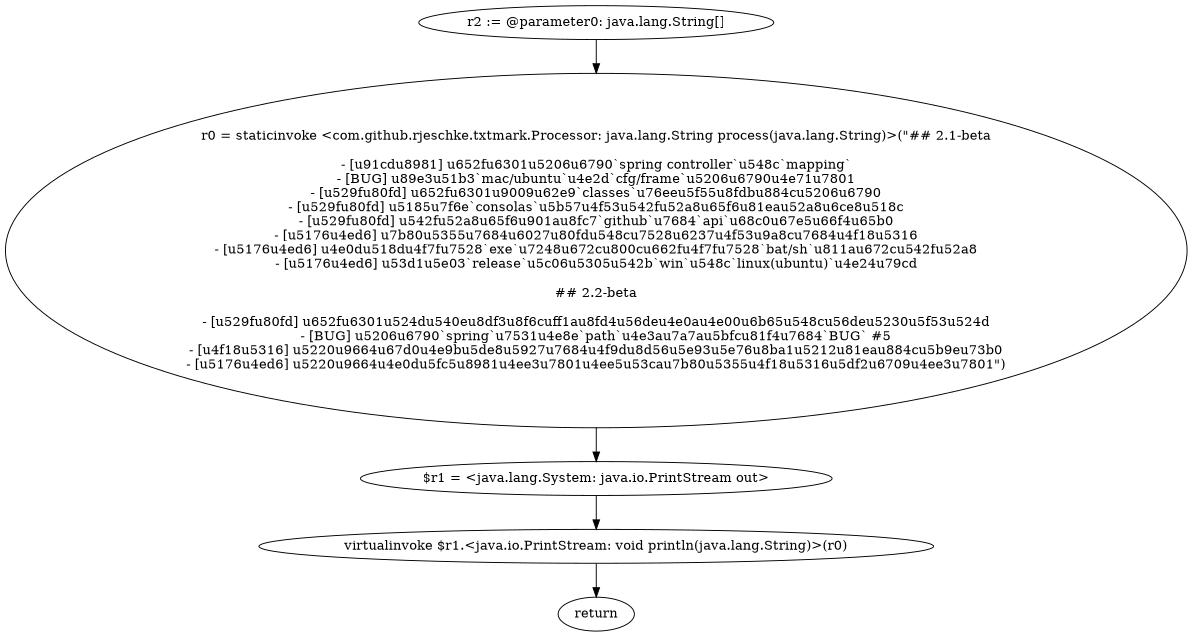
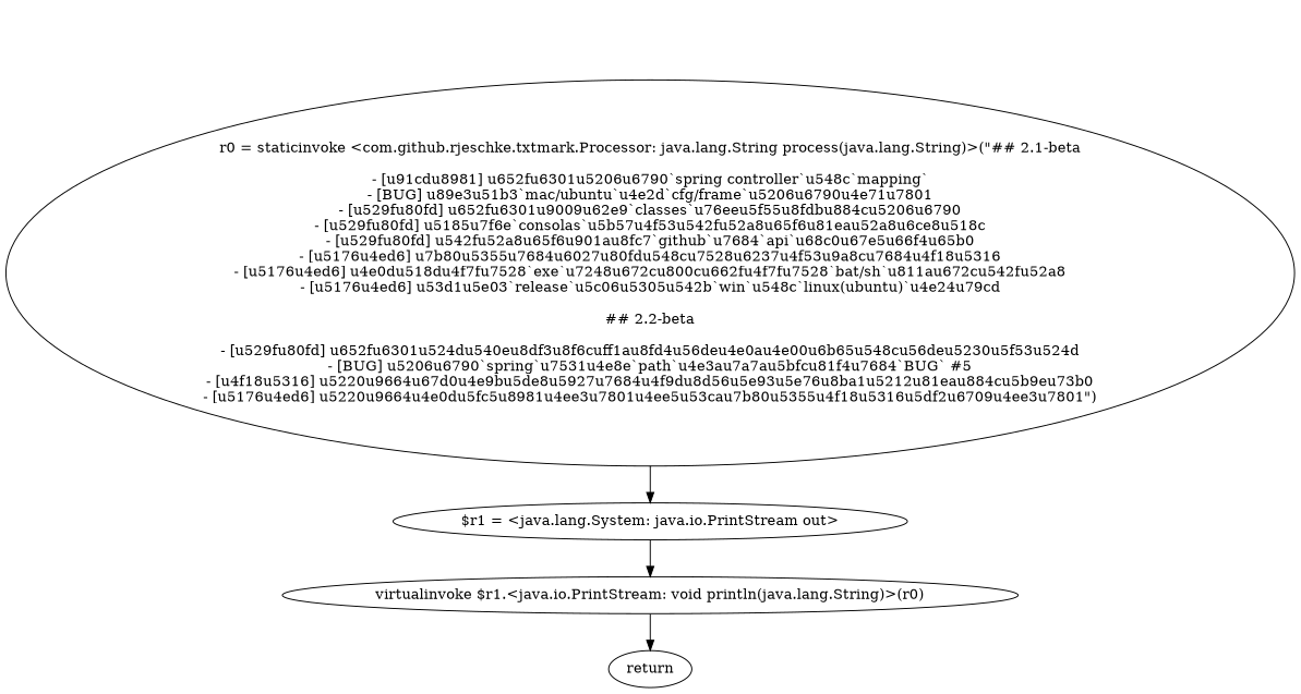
  digraph {
-   "r2 := @parameter0: java.lang.String[]"
    "r0 = staticinvoke <com.github.rjeschke.txtmark.Processor: java.lang.String process(java.lang.String)>(\"## 2.1-beta\n\n- [\u91cd\u8981] \u652f\u6301\u5206\u6790`spring controller`\u548c`mapping`\n- [BUG] \u89e3\u51b3`mac/ubuntu`\u4e2d`cfg/frame`\u5206\u6790\u4e71\u7801\n- [\u529f\u80fd] \u652f\u6301\u9009\u62e9`classes`\u76ee\u5f55\u8fdb\u884c\u5206\u6790\n- [\u529f\u80fd] \u5185\u7f6e`consolas`\u5b57\u4f53\u542f\u52a8\u65f6\u81ea\u52a8\u6ce8\u518c\n- [\u529f\u80fd] \u542f\u52a8\u65f6\u901a\u8fc7`github`\u7684`api`\u68c0\u67e5\u66f4\u65b0\n- [\u5176\u4ed6] \u7b80\u5355\u7684\u6027\u80fd\u548c\u7528\u6237\u4f53\u9a8c\u7684\u4f18\u5316\n- [\u5176\u4ed6] \u4e0d\u518d\u4f7f\u7528`exe`\u7248\u672c\u800c\u662f\u4f7f\u7528`bat/sh`\u811a\u672c\u542f\u52a8\n- [\u5176\u4ed6] \u53d1\u5e03`release`\u5c06\u5305\u542b`win`\u548c`linux(ubuntu)`\u4e24\u79cd\n\n## 2.2-beta\n\n- [\u529f\u80fd] \u652f\u6301\u524d\u540e\u8df3\u8f6c\uff1a\u8fd4\u56de\u4e0a\u4e00\u6b65\u548c\u56de\u5230\u5f53\u524d\n- [BUG] \u5206\u6790`spring`\u7531\u4e8e`path`\u4e3a\u7a7a\u5bfc\u81f4\u7684`BUG` #5\n- [\u4f18\u5316] \u5220\u9664\u67d0\u4e9b\u5de8\u5927\u7684\u4f9d\u8d56\u5e93\u5e76\u8ba1\u5212\u81ea\u884c\u5b9e\u73b0\n- [\u5176\u4ed6] \u5220\u9664\u4e0d\u5fc5\u8981\u4ee3\u7801\u4ee5\u53ca\u7b80\u5355\u4f18\u5316\u5df2\u6709\u4ee3\u7801\")"
    "$r1 = <java.lang.System: java.io.PrintStream out>"
    "virtualinvoke $r1.<java.io.PrintStream: void println(java.lang.String)>(r0)"
    return
-   "r2 := @parameter0: java.lang.String[]" -> "r0 = staticinvoke <com.github.rjeschke.txtmark.Processor: java.lang.String process(java.lang.String)>(\"## 2.1-beta\n\n- [\u91cd\u8981] \u652f\u6301\u5206\u6790`spring controller`\u548c`mapping`\n- [BUG] \u89e3\u51b3`mac/ubuntu`\u4e2d`cfg/frame`\u5206\u6790\u4e71\u7801\n- [\u529f\u80fd] \u652f\u6301\u9009\u62e9`classes`\u76ee\u5f55\u8fdb\u884c\u5206\u6790\n- [\u529f\u80fd] \u5185\u7f6e`consolas`\u5b57\u4f53\u542f\u52a8\u65f6\u81ea\u52a8\u6ce8\u518c\n- [\u529f\u80fd] \u542f\u52a8\u65f6\u901a\u8fc7`github`\u7684`api`\u68c0\u67e5\u66f4\u65b0\n- [\u5176\u4ed6] \u7b80\u5355\u7684\u6027\u80fd\u548c\u7528\u6237\u4f53\u9a8c\u7684\u4f18\u5316\n- [\u5176\u4ed6] \u4e0d\u518d\u4f7f\u7528`exe`\u7248\u672c\u800c\u662f\u4f7f\u7528`bat/sh`\u811a\u672c\u542f\u52a8\n- [\u5176\u4ed6] \u53d1\u5e03`release`\u5c06\u5305\u542b`win`\u548c`linux(ubuntu)`\u4e24\u79cd\n\n## 2.2-beta\n\n- [\u529f\u80fd] \u652f\u6301\u524d\u540e\u8df3\u8f6c\uff1a\u8fd4\u56de\u4e0a\u4e00\u6b65\u548c\u56de\u5230\u5f53\u524d\n- [BUG] \u5206\u6790`spring`\u7531\u4e8e`path`\u4e3a\u7a7a\u5bfc\u81f4\u7684`BUG` #5\n- [\u4f18\u5316] \u5220\u9664\u67d0\u4e9b\u5de8\u5927\u7684\u4f9d\u8d56\u5e93\u5e76\u8ba1\u5212\u81ea\u884c\u5b9e\u73b0\n- [\u5176\u4ed6] \u5220\u9664\u4e0d\u5fc5\u8981\u4ee3\u7801\u4ee5\u53ca\u7b80\u5355\u4f18\u5316\u5df2\u6709\u4ee3\u7801\")"
    "r0 = staticinvoke <com.github.rjeschke.txtmark.Processor: java.lang.String process(java.lang.String)>(\"## 2.1-beta\n\n- [\u91cd\u8981] \u652f\u6301\u5206\u6790`spring controller`\u548c`mapping`\n- [BUG] \u89e3\u51b3`mac/ubuntu`\u4e2d`cfg/frame`\u5206\u6790\u4e71\u7801\n- [\u529f\u80fd] \u652f\u6301\u9009\u62e9`classes`\u76ee\u5f55\u8fdb\u884c\u5206\u6790\n- [\u529f\u80fd] \u5185\u7f6e`consolas`\u5b57\u4f53\u542f\u52a8\u65f6\u81ea\u52a8\u6ce8\u518c\n- [\u529f\u80fd] \u542f\u52a8\u65f6\u901a\u8fc7`github`\u7684`api`\u68c0\u67e5\u66f4\u65b0\n- [\u5176\u4ed6] \u7b80\u5355\u7684\u6027\u80fd\u548c\u7528\u6237\u4f53\u9a8c\u7684\u4f18\u5316\n- [\u5176\u4ed6] \u4e0d\u518d\u4f7f\u7528`exe`\u7248\u672c\u800c\u662f\u4f7f\u7528`bat/sh`\u811a\u672c\u542f\u52a8\n- [\u5176\u4ed6] \u53d1\u5e03`release`\u5c06\u5305\u542b`win`\u548c`linux(ubuntu)`\u4e24\u79cd\n\n## 2.2-beta\n\n- [\u529f\u80fd] \u652f\u6301\u524d\u540e\u8df3\u8f6c\uff1a\u8fd4\u56de\u4e0a\u4e00\u6b65\u548c\u56de\u5230\u5f53\u524d\n- [BUG] \u5206\u6790`spring`\u7531\u4e8e`path`\u4e3a\u7a7a\u5bfc\u81f4\u7684`BUG` #5\n- [\u4f18\u5316] \u5220\u9664\u67d0\u4e9b\u5de8\u5927\u7684\u4f9d\u8d56\u5e93\u5e76\u8ba1\u5212\u81ea\u884c\u5b9e\u73b0\n- [\u5176\u4ed6] \u5220\u9664\u4e0d\u5fc5\u8981\u4ee3\u7801\u4ee5\u53ca\u7b80\u5355\u4f18\u5316\u5df2\u6709\u4ee3\u7801\")" -> "$r1 = <java.lang.System: java.io.PrintStream out>"
    "$r1 = <java.lang.System: java.io.PrintStream out>" -> "virtualinvoke $r1.<java.io.PrintStream: void println(java.lang.String)>(r0)"
    "virtualinvoke $r1.<java.io.PrintStream: void println(java.lang.String)>(r0)" -> return
  }
